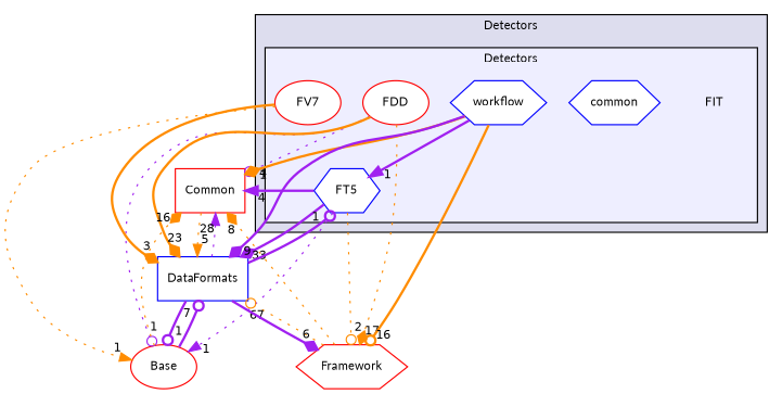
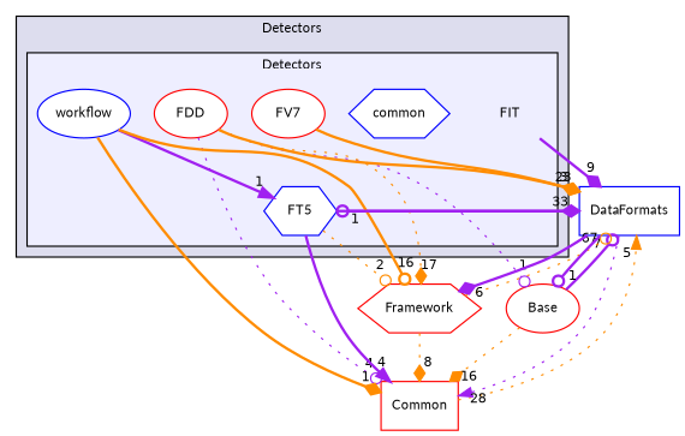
  digraph {
    compound=true
    fontname=Lato
    node [color=blue fontname=Lato fontsize=10 shape=ellipse]
    edge [arrowhead=diamond color=purple fontname=Lato headlabel=1 labeldistance=1.5 labelfontname=Helvetica labelfontsize=10 style=bold]
    n1 [label=FIT shape=plaintext]
    n2 [fillcolor=white label=common shape=hexagon style=filled]
    n3 [color=red fillcolor=white label=FDD style=filled]
    n4 [fillcolor=white label=FT5 shape=hexagon style=filled]
    n5 [color=red fillcolor=white label=FV7 style=filled]
-   n6 [fillcolor=white label=workflow shape=hexagon style=filled]
+   n6 [fillcolor=white label=workflow style=filled]
    n7 [color=red label=Common shape=box]
    n8 [color=red label=Base]
    n9 [color=red label=Framework shape=hexagon]
    n10 [label=DataFormats shape=box]
    subgraph cluster_1 {
      bgcolor="#ddddee"
      fontsize=10
      label=Detectors
      pencolor=black
      subgraph cluster_2 {
        bgcolor="#eeeeff"
        fontsize=10
        label=Detectors
        pencolor=black
        n1
        n2
        n3
        n4
        n5
        n6
      }
    }
    n3 -> n7 [arrowhead=odot headlabel=4 style=dotted]
    n3 -> n8 [arrowhead=odot style=dotted]
    n3 -> n9 [color=darkorange headlabel=17 style=dotted]
    n3 -> n10 [color=darkorange headlabel=23]
    n4 -> n7 [arrowhead=normal headlabel=4]
-   n4 -> n8 [arrowhead=normal style=dotted]
    n4 -> n9 [arrowhead=odot color=darkorange headlabel=2 style=dotted]
    n4 -> n10 [headlabel=33]
-   n5 -> n8 [arrowhead=normal color=darkorange style=dotted]
    n5 -> n10 [color=darkorange headlabel=3]
    n6 -> n4 [arrowhead=normal]
    n6 -> n7 [color=darkorange]
    n6 -> n9 [arrowhead=odot color=darkorange headlabel=16]
-   n6 -> n10 [headlabel=9]
+   n1 -> n10 [headlabel=9]
    n7 -> n10 [arrowhead=normal color=darkorange headlabel=5 style=dotted]
    n8 -> n7 [color=darkorange headlabel=16 style=dotted]
    n8 -> n10 [arrowhead=odot headlabel=7]
    n9 -> n7 [color=darkorange headlabel=8 style=dotted]
    n9 -> n10 [arrowhead=odot color=darkorange headlabel=67 style=dotted]
    n10 -> n4 [arrowhead=odot]
    n10 -> n7 [arrowhead=normal headlabel=28 style=dotted]
    n10 -> n8 [arrowhead=odot]
    n10 -> n9 [headlabel=6]
  }
